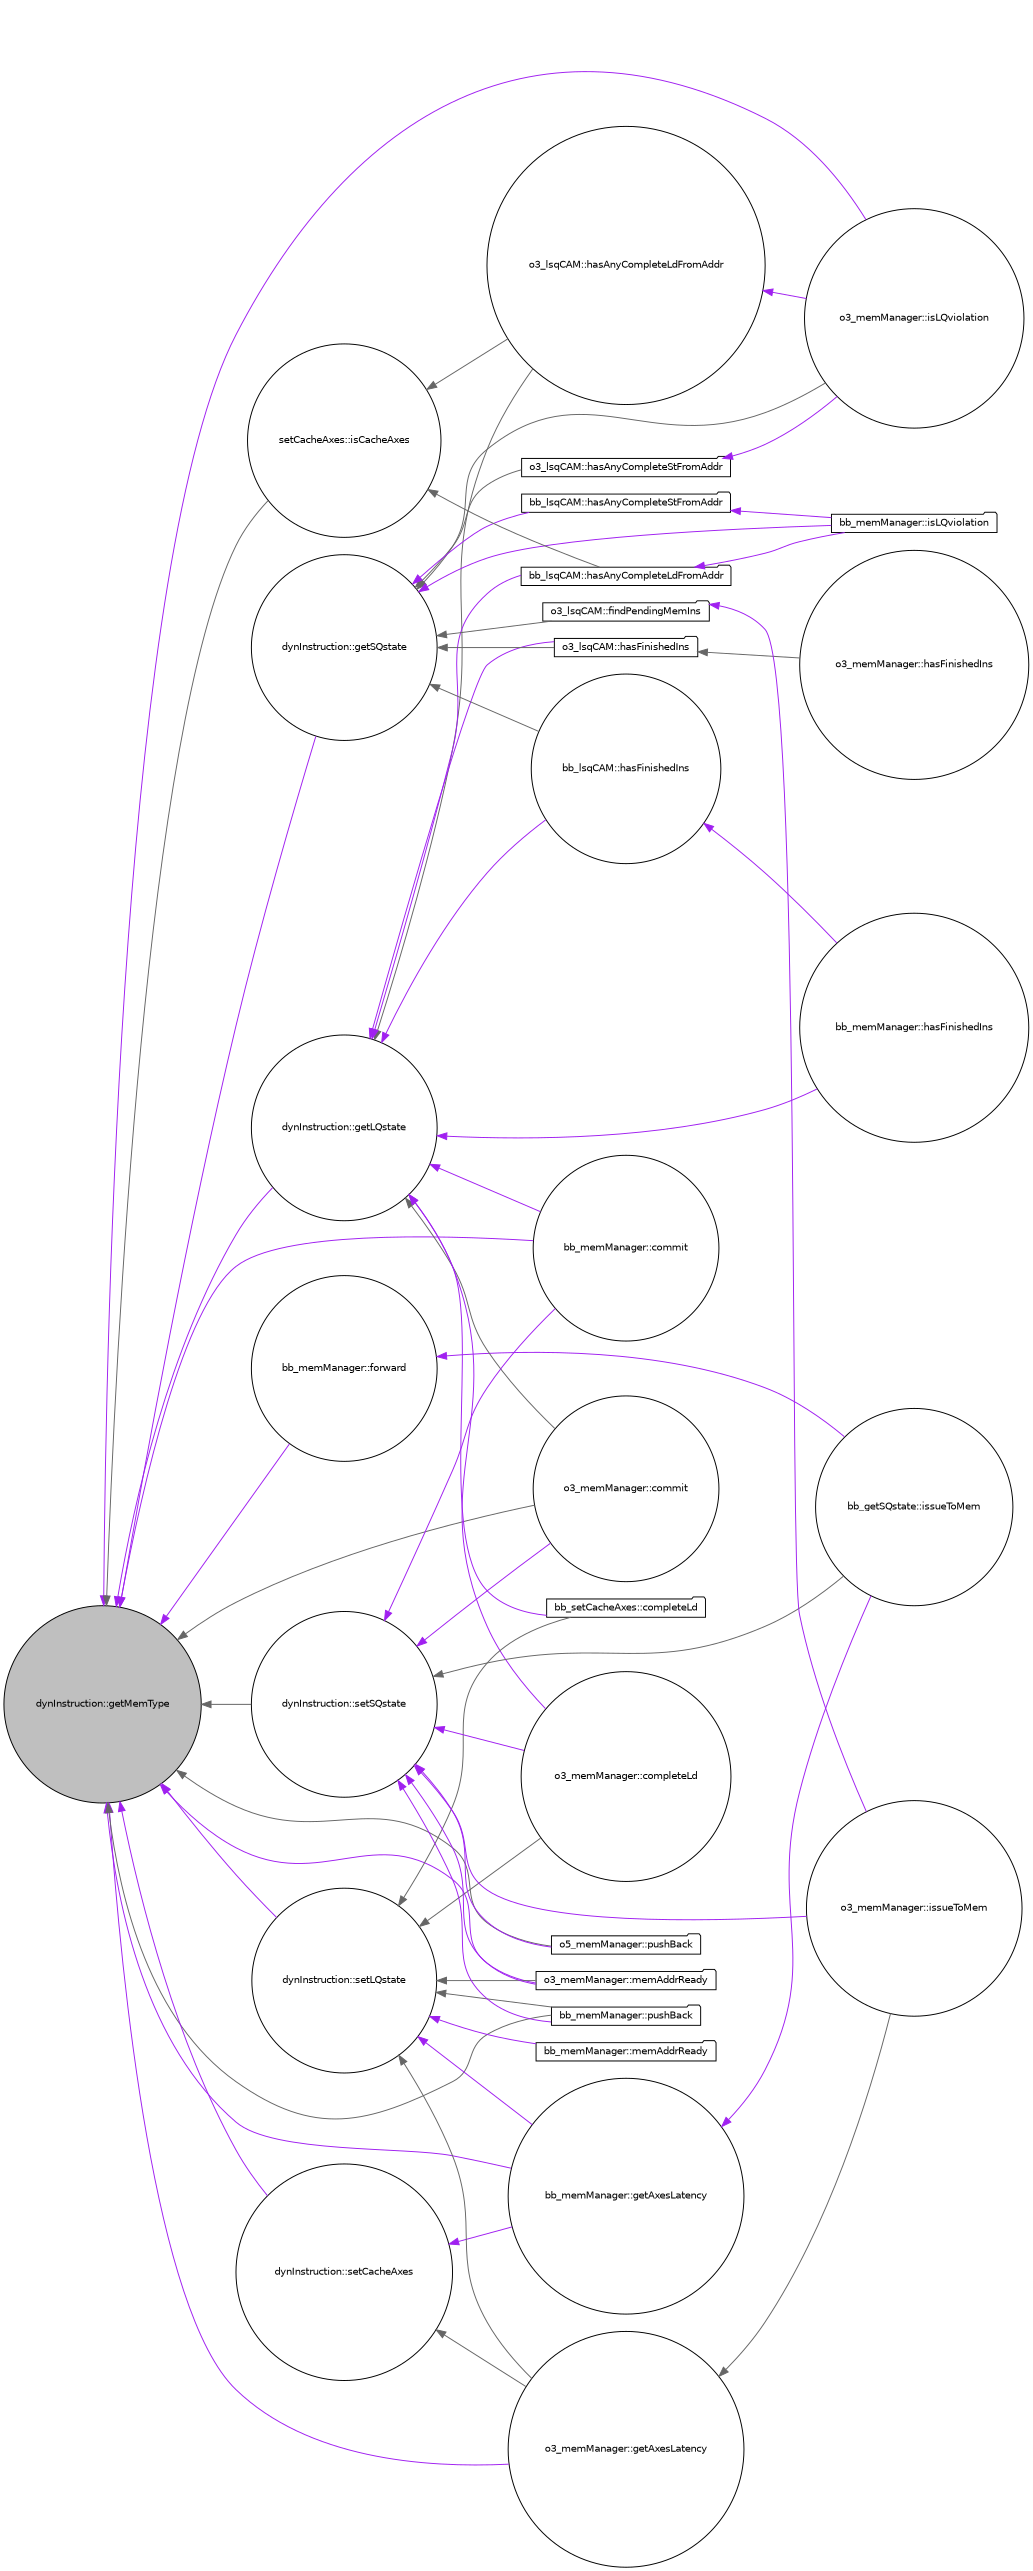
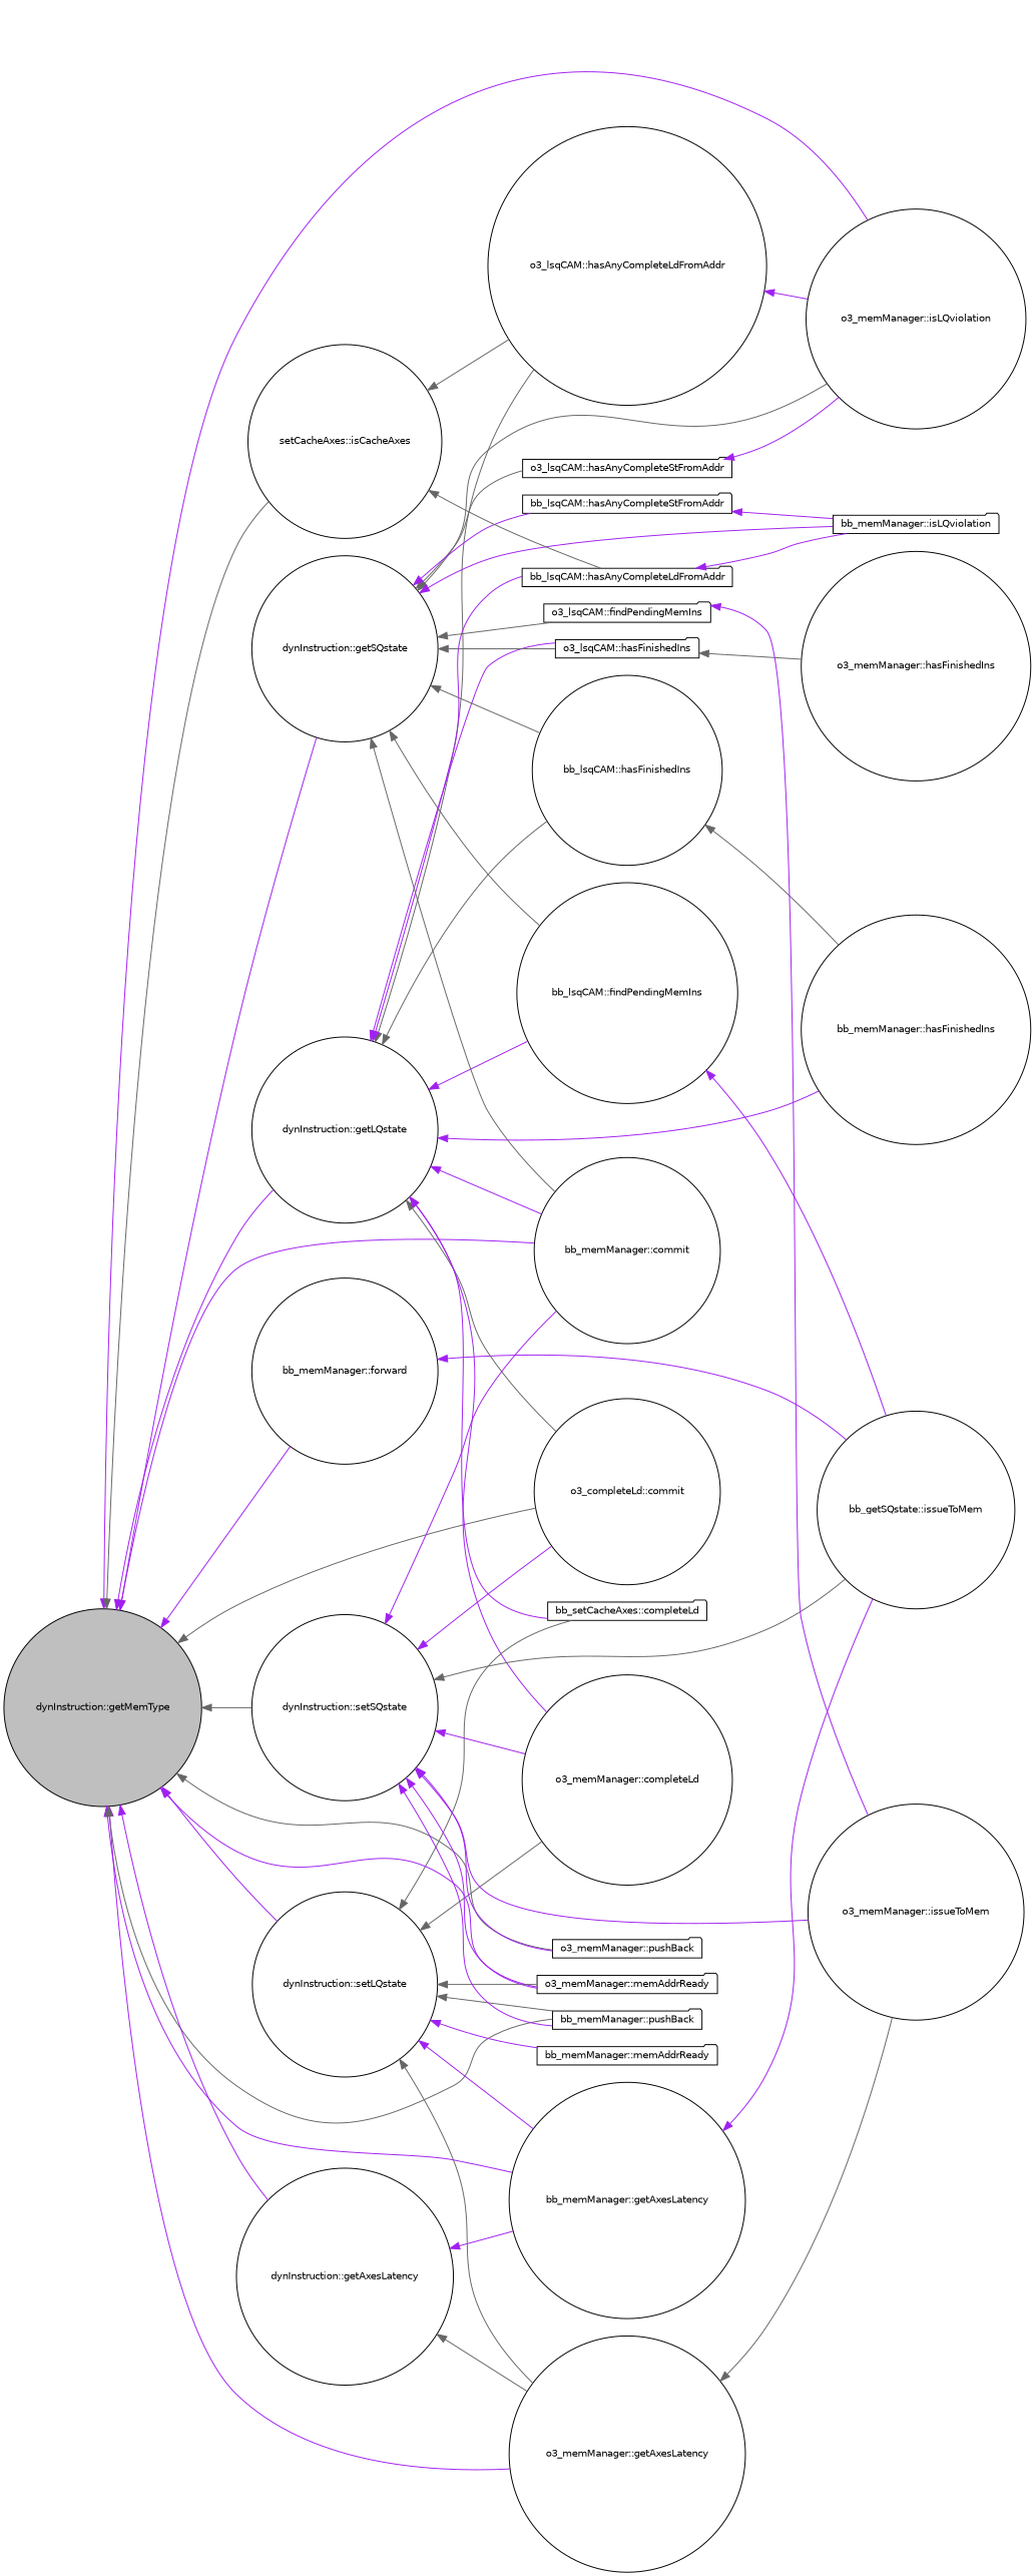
  digraph {
    rankdir=LR
    node [color=black fillcolor=white fontname=Helvetica fontsize=10 shape=circle style=filled]
    edge [color=purple dir=back fontname=Helvetica fontsize=10 labelfontname=Helvetica labelfontsize=10 style=solid]
    n1 [fillcolor=grey75 fontcolor=black height=0.2 label="dynInstruction::getMemType" width=0.4]
-   n2 [height=0.2 label="o3_memManager::commit" width=0.4]
+   n2 [height=0.2 label="o3_completeLd::commit" width=0.4]
    n3 [height=0.2 label="bb_memManager::commit" width=0.4]
    n4 [height=0.2 label="bb_memManager::forward" width=0.4]
    n5 [height=0.2 label="o3_memManager::getAxesLatency" width=0.4]
    n6 [height=0.2 label="bb_memManager::getAxesLatency" width=0.4]
    n7 [height=0.2 label="dynInstruction::getLQstate" width=0.4]
    n8 [height=0.2 label="o3_memManager::isLQviolation" width=0.4]
    n9 [height=0.2 label="dynInstruction::getSQstate" width=0.4]
    n10 [height=0.2 label="setCacheAxes::isCacheAxes" width=0.4]
    n11 [height=0.2 label="o3_memManager::memAddrReady" shape=folder width=0.4]
-   n12 [height=0.2 label="o5_memManager::pushBack" shape=folder width=0.4]
+   n12 [height=0.2 label="o3_memManager::pushBack" shape=folder width=0.4]
    n13 [height=0.2 label="bb_memManager::pushBack" shape=folder width=0.4]
-   n14 [height=0.2 label="dynInstruction::setCacheAxes" width=0.4]
+   n14 [height=0.2 label="dynInstruction::getAxesLatency" width=0.4]
    n15 [height=0.2 label="dynInstruction::setLQstate" width=0.4]
    n16 [height=0.2 label="dynInstruction::setSQstate" width=0.4]
    n17 [height=0.2 label="bb_getSQstate::issueToMem" width=0.4]
    n18 [height=0.2 label="o3_memManager::issueToMem" width=0.4]
    n19 [height=0.2 label="o3_memManager::completeLd" width=0.4]
    n20 [height=0.2 label="bb_setCacheAxes::completeLd" shape=folder width=0.4]
+   n21 [height=0.2 label="bb_lsqCAM::findPendingMemIns" width=0.4]
    n22 [height=0.2 label="o3_lsqCAM::hasAnyCompleteLdFromAddr" width=0.4]
    n23 [height=0.2 label="bb_lsqCAM::hasAnyCompleteLdFromAddr" shape=folder width=0.4]
    n24 [height=0.2 label="o3_lsqCAM::hasFinishedIns" shape=folder width=0.4]
    n25 [height=0.2 label="bb_lsqCAM::hasFinishedIns" width=0.4]
    n26 [height=0.2 label="bb_memManager::hasFinishedIns" width=0.4]
    n27 [height=0.2 label="bb_memManager::isLQviolation" shape=folder width=0.4]
    n28 [height=0.2 label="o3_lsqCAM::findPendingMemIns" shape=folder width=0.4]
    n29 [height=0.2 label="o3_lsqCAM::hasAnyCompleteStFromAddr" shape=folder width=0.4]
    n30 [height=0.2 label="bb_lsqCAM::hasAnyCompleteStFromAddr" shape=folder width=0.4]
    n31 [height=0.2 label="bb_memManager::memAddrReady" shape=folder width=0.4]
    n32 [height=0.2 label="o3_memManager::hasFinishedIns" width=0.4]
    n1 -> n2 [color=gray40]
    n1 -> n3
    n1 -> n4
    n1 -> n5
    n1 -> n6
    n1 -> n7
    n1 -> n8
    n1 -> n9
    n1 -> n10 [color=gray40]
    n1 -> n11
    n1 -> n12 [color=gray40]
    n1 -> n13 [color=gray40]
    n1 -> n14
    n1 -> n15
    n1 -> n16 [color=gray40]
    n4 -> n17
    n5 -> n18 [color=gray40]
    n6 -> n17
    n7 -> n2 [color=gray40]
    n7 -> n3
    n7 -> n19
    n7 -> n20
+   n7 -> n21
    n7 -> n22 [color=gray40]
    n7 -> n23
    n7 -> n24
-   n7 -> n25
+   n7 -> n25 [color=gray40]
    n7 -> n26
+   n9 -> n3 [color=gray40]
    n9 -> n8 [color=gray40]
+   n9 -> n21 [color=gray40]
    n9 -> n24 [color=gray40]
    n9 -> n25 [color=gray40]
    n9 -> n27
    n9 -> n28 [color=gray40]
    n9 -> n29 [color=gray40]
    n9 -> n30
    n10 -> n22 [color=gray40]
    n10 -> n23 [color=gray40]
    n14 -> n5 [color=gray40]
    n14 -> n6
    n15 -> n5 [color=gray40]
    n15 -> n6
    n15 -> n11 [color=gray40]
    n15 -> n13 [color=gray40]
    n15 -> n19 [color=gray40]
    n15 -> n20 [color=gray40]
    n15 -> n31
    n16 -> n2
    n16 -> n3
    n16 -> n11
    n16 -> n12
    n16 -> n13
    n16 -> n17 [color=gray40]
    n16 -> n18
    n16 -> n19
+   n21 -> n17
    n22 -> n8
    n23 -> n27
    n24 -> n32 [color=gray40]
-   n25 -> n26
+   n25 -> n26 [color=gray40]
    n28 -> n18
    n29 -> n8
    n30 -> n27
  }
